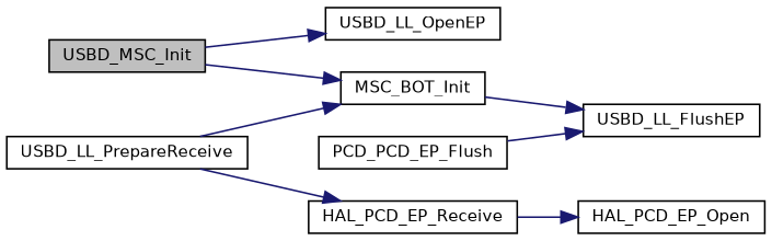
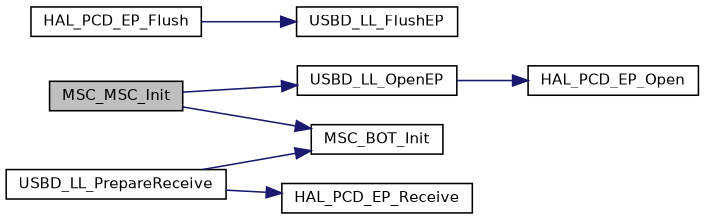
  digraph {
    rankdir=LR
    node [color=black fillcolor=white fontname=Helvetica fontsize=10 shape=record style=filled]
    edge [color=midnightblue fontname=Helvetica fontsize=10 labelfontname=Helvetica labelfontsize=10 style=solid]
-   n1 [fillcolor=grey75 fontcolor=black height=0.2 label=USBD_MSC_Init width=0.4]
+   n1 [fillcolor=grey75 fontcolor=black height=0.2 label=MSC_MSC_Init width=0.4]
    n2 [height=0.2 label=USBD_LL_OpenEP width=0.4]
    n3 [height=0.2 label=MSC_BOT_Init width=0.4]
    n4 [height=0.2 label=HAL_PCD_EP_Open width=0.4]
    n5 [height=0.2 label=USBD_LL_FlushEP width=0.4]
    n6 [height=0.2 label=USBD_LL_PrepareReceive width=0.4]
    n7 [height=0.2 label=HAL_PCD_EP_Receive width=0.4]
-   n8 [height=0.2 label=PCD_PCD_EP_Flush width=0.4]
+   n8 [height=0.2 label=HAL_PCD_EP_Flush width=0.4]
    n1 -> n2
    n1 -> n3
-   n7 -> n4
-   n3 -> n5
+   n2 -> n4
    n6 -> n3
    n6 -> n7
    n8 -> n5
  }
